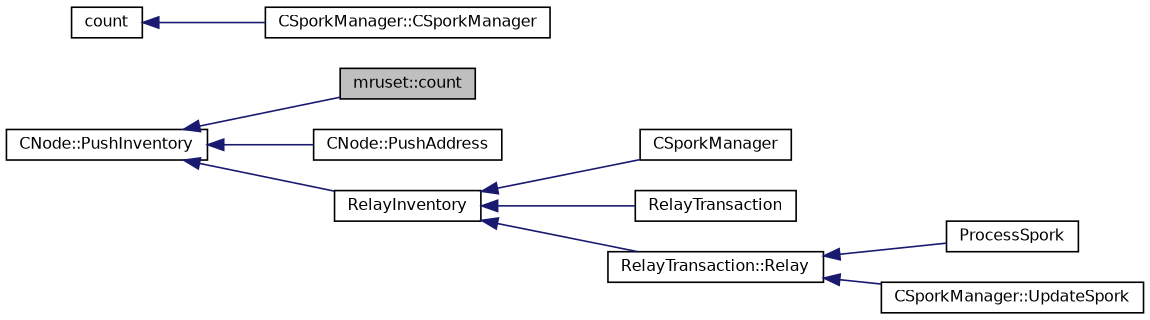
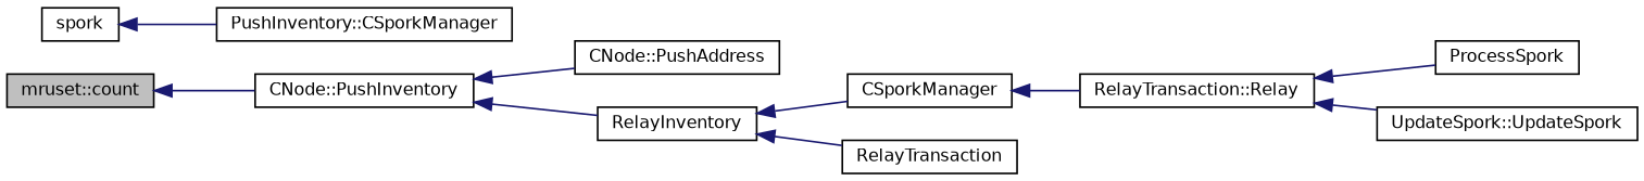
  digraph {
    rankdir=LR
    node [color=black fillcolor=white fontname=Helvetica fontsize=10 shape=record style=filled]
    edge [color=midnightblue dir=back fontname=Helvetica fontsize=10 labelfontname=Helvetica labelfontsize=10 style=solid]
    n1 [fillcolor=grey75 fontcolor=black height=0.2 label="mruset::count" width=0.4]
    n2 [height=0.2 label="CNode::PushInventory" width=0.4]
    n3 [height=0.2 label="CNode::PushAddress" width=0.4]
    n4 [height=0.2 label=RelayInventory width=0.4]
    n5 [height=0.2 label=CSporkManager width=0.4]
    n6 [height=0.2 label=RelayTransaction width=0.4]
    n7 [height=0.2 label="RelayTransaction::Relay" width=0.4]
    n8 [height=0.2 label=ProcessSpork width=0.4]
-   n9 [height=0.2 label="CSporkManager::UpdateSpork" width=0.4]
-   n10 [height=0.2 label=count width=0.4]
-   n11 [height=0.2 label="CSporkManager::CSporkManager" width=0.4]
-   n2 -> n1
+   n9 [height=0.2 label="UpdateSpork::UpdateSpork" width=0.4]
+   n10 [height=0.2 label=spork width=0.4]
+   n11 [height=0.2 label="PushInventory::CSporkManager" width=0.4]
+   n1 -> n2
    n2 -> n3
    n2 -> n4
    n4 -> n5
    n4 -> n6
-   n4 -> n7
+   n5 -> n7
    n7 -> n8
    n7 -> n9
    n10 -> n11
  }
